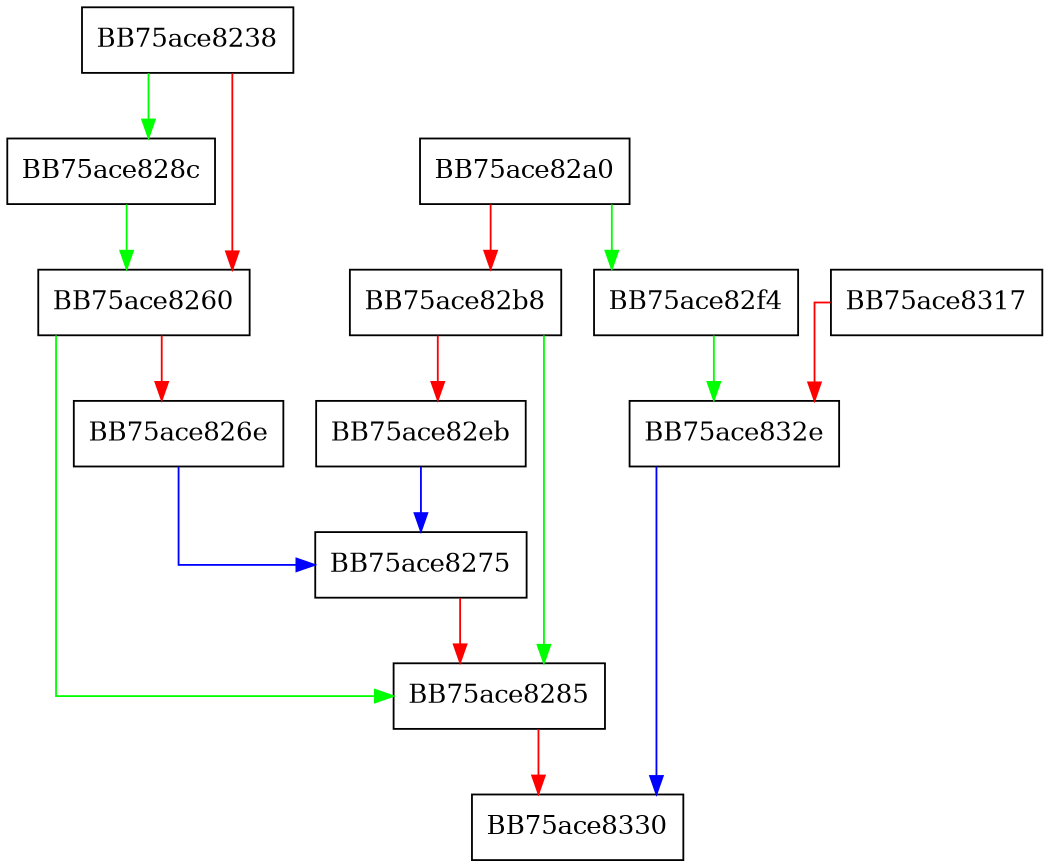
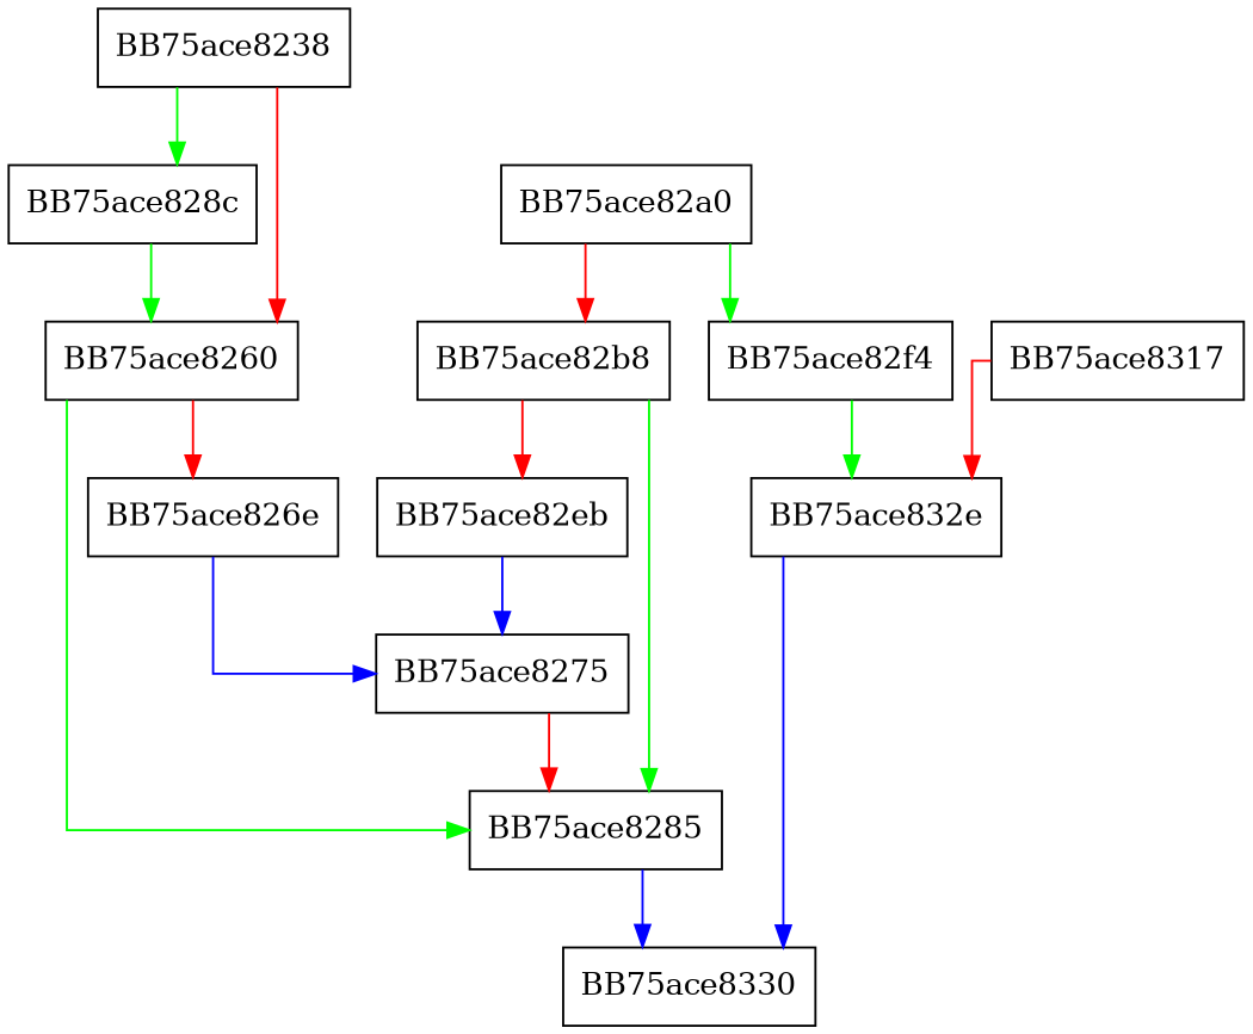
  digraph {
    splines=ortho
    node [shape=box]
    edge [color=green]
    BB75ace8238
    BB75ace828c
    BB75ace8260
    BB75ace8285
    BB75ace826e
    BB75ace82a0
    BB75ace82f4
    BB75ace82b8
    BB75ace8330
    BB75ace8275
    BB75ace832e
    BB75ace82eb
    BB75ace8317
    BB75ace8238 -> BB75ace828c
    BB75ace8238 -> BB75ace8260 [color=red]
    BB75ace828c -> BB75ace8260
    BB75ace8260 -> BB75ace8285
    BB75ace8260 -> BB75ace826e [color=red]
-   BB75ace8285 -> BB75ace8330 [color=red]
+   BB75ace8285 -> BB75ace8330 [color=blue]
    BB75ace826e -> BB75ace8275 [color=blue]
    BB75ace82a0 -> BB75ace82f4
    BB75ace82a0 -> BB75ace82b8 [color=red]
    BB75ace82f4 -> BB75ace832e
    BB75ace82b8 -> BB75ace8285
    BB75ace82b8 -> BB75ace82eb [color=red]
    BB75ace8275 -> BB75ace8285 [color=red]
    BB75ace832e -> BB75ace8330 [color=blue]
    BB75ace82eb -> BB75ace8275 [color=blue]
    BB75ace8317 -> BB75ace832e [color=red]
  }
